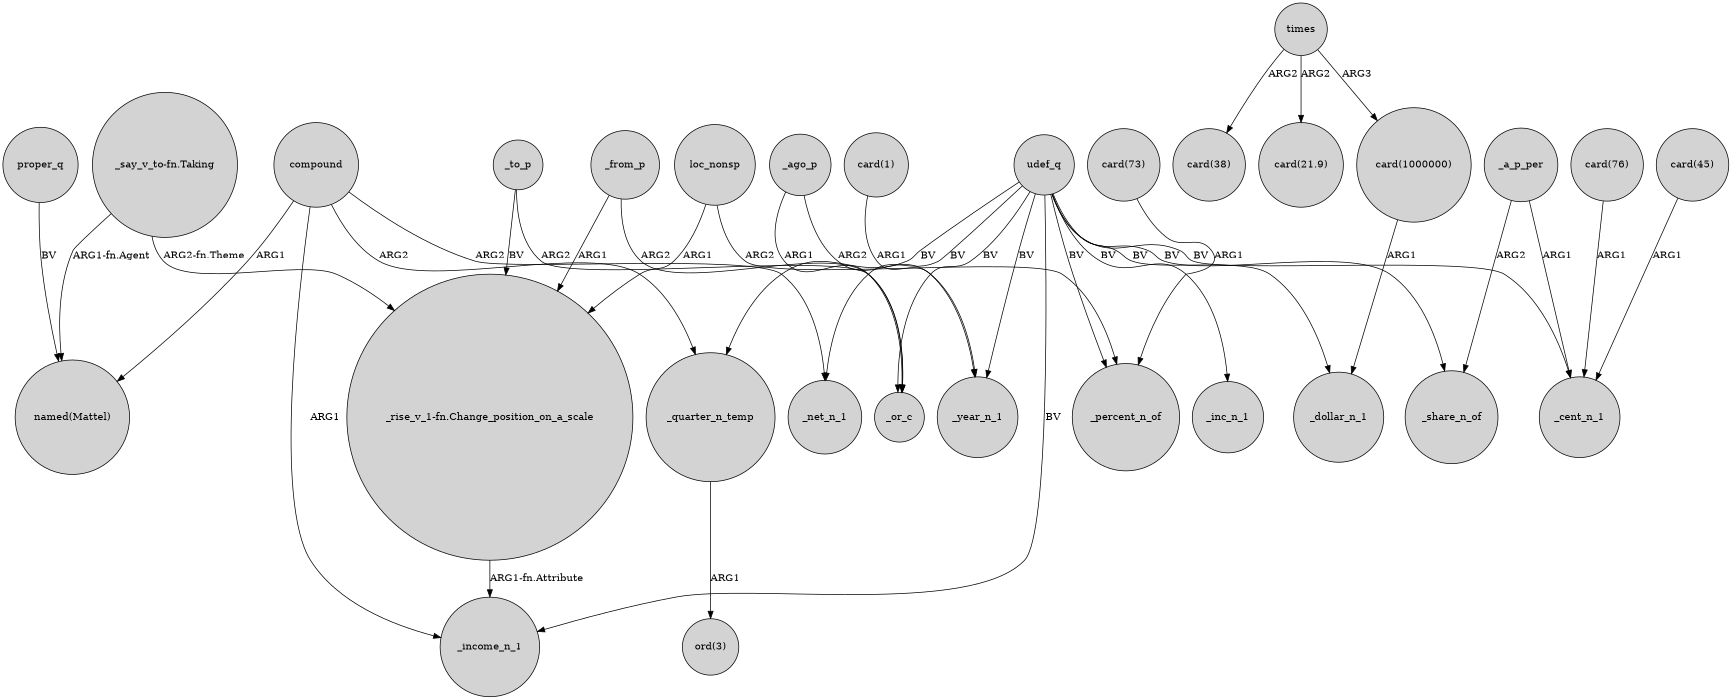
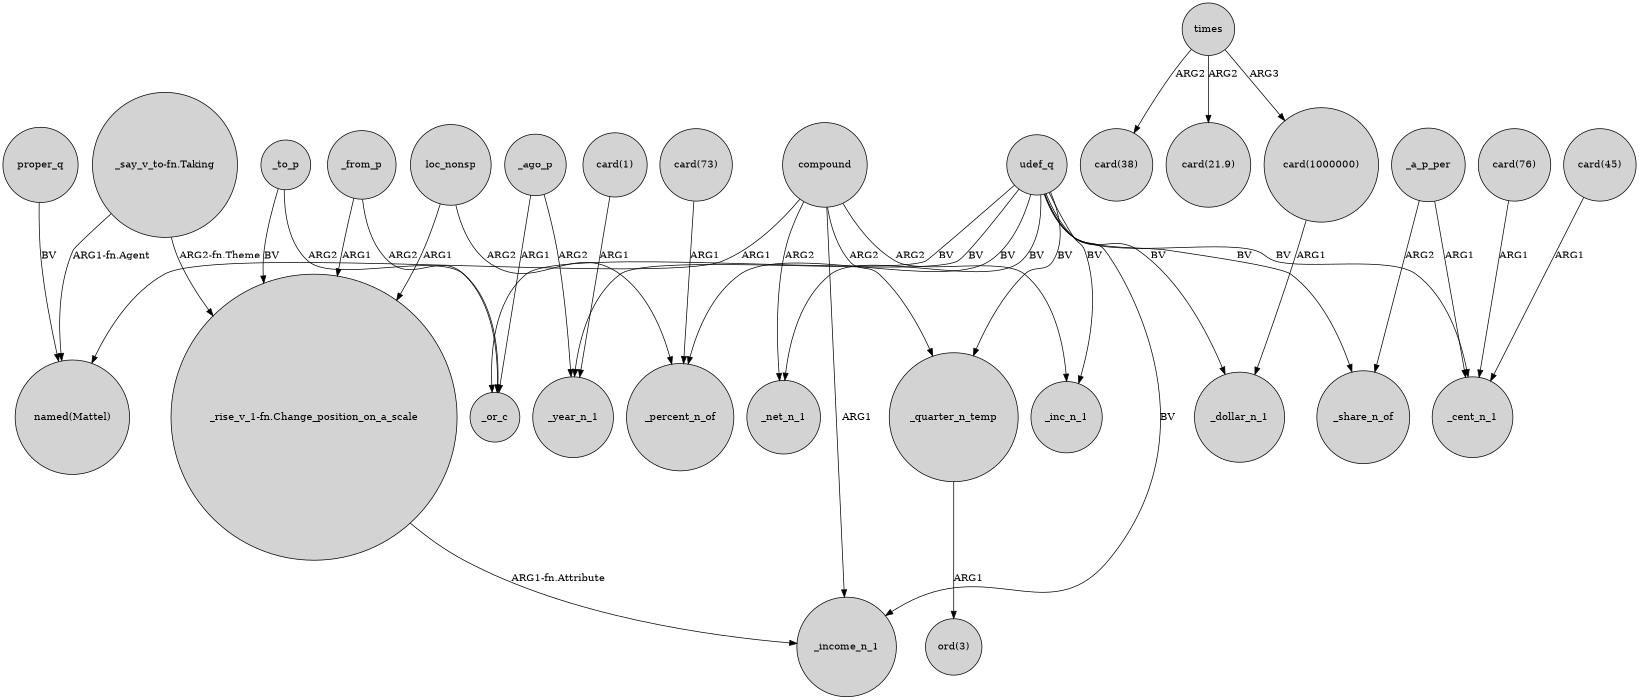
  digraph {
    node [shape=circle style=filled]
    "_say_v_to-fn.Taking"
    "_rise_v_1-fn.Change_position_on_a_scale"
    "named(Mattel)"
    _income_n_1
    _to_p
    _or_c
    compound
    _net_n_1
    _quarter_n_temp
    _inc_n_1
    "ord(3)"
    times
    "card(38)"
    "card(21.9)"
    "card(1000000)"
    _dollar_n_1
    _a_p_per
    _cent_n_1
    _share_n_of
    "card(76)"
    "card(1)"
    _year_n_1
    udef_q
    _percent_n_of
    "card(73)"
    loc_nonsp
    proper_q
    _from_p
    _ago_p
    "card(45)"
    "_say_v_to-fn.Taking" -> "_rise_v_1-fn.Change_position_on_a_scale" [label="ARG2-fn.Theme"]
    "_say_v_to-fn.Taking" -> "named(Mattel)" [label="ARG1-fn.Agent"]
    "_rise_v_1-fn.Change_position_on_a_scale" -> _income_n_1 [label="ARG1-fn.Attribute"]
    _to_p -> "_rise_v_1-fn.Change_position_on_a_scale" [label=BV]
    _to_p -> _or_c [label=ARG2]
    compound -> "named(Mattel)" [label=ARG1]
    compound -> _income_n_1 [label=ARG1]
    compound -> _net_n_1 [label=ARG2]
    compound -> _quarter_n_temp [label=ARG2]
+   compound -> _inc_n_1 [label=ARG2]
    _quarter_n_temp -> "ord(3)" [label=ARG1]
    times -> "card(38)" [label=ARG2]
    times -> "card(21.9)" [label=ARG2]
    times -> "card(1000000)" [label=ARG3]
    "card(1000000)" -> _dollar_n_1 [label=ARG1]
    _a_p_per -> _cent_n_1 [label=ARG1]
    _a_p_per -> _share_n_of [label=ARG2]
    "card(76)" -> _cent_n_1 [label=ARG1]
    "card(1)" -> _year_n_1 [label=ARG1]
    udef_q -> _income_n_1 [label=BV]
    udef_q -> _or_c [label=BV]
    udef_q -> _net_n_1 [label=BV]
    udef_q -> _quarter_n_temp [label=BV]
    udef_q -> _inc_n_1 [label=BV]
    udef_q -> _dollar_n_1 [label=BV]
    udef_q -> _cent_n_1 [label=BV]
    udef_q -> _share_n_of [label=BV]
    udef_q -> _year_n_1 [label=BV]
    udef_q -> _percent_n_of [label=BV]
    "card(73)" -> _percent_n_of [label=ARG1]
    loc_nonsp -> "_rise_v_1-fn.Change_position_on_a_scale" [label=ARG1]
    loc_nonsp -> _percent_n_of [label=ARG2]
    proper_q -> "named(Mattel)" [label=BV]
    _from_p -> "_rise_v_1-fn.Change_position_on_a_scale" [label=ARG1]
    _from_p -> _or_c [label=ARG2]
    _ago_p -> _or_c [label=ARG1]
    _ago_p -> _year_n_1 [label=ARG2]
    "card(45)" -> _cent_n_1 [label=ARG1]
  }
